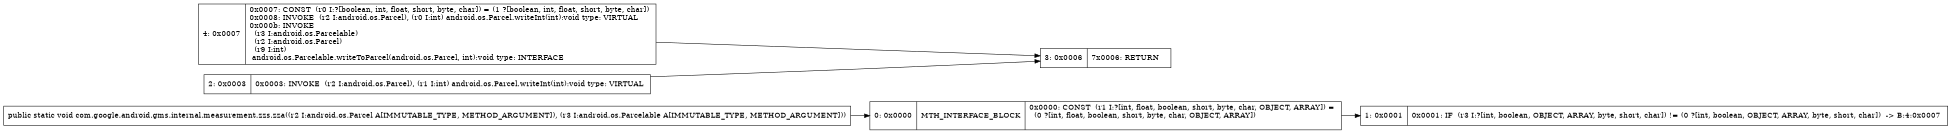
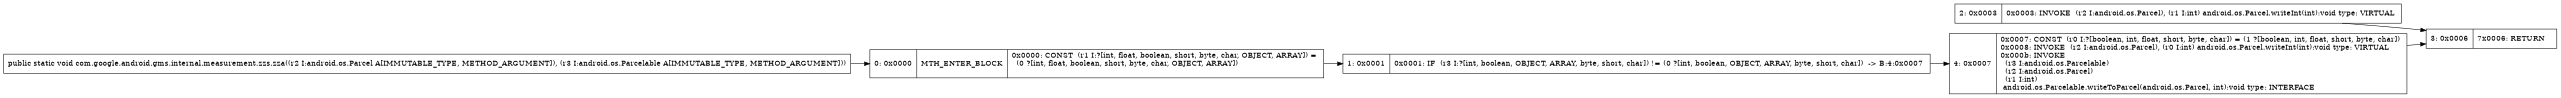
  digraph {
    rankdir=LR
    node [shape=record]
-   n1 [label="{0\:\ 0x0000|MTH_INTERFACE_BLOCK\l|0x0000: CONST  (r1 I:?[int, float, boolean, short, byte, char, OBJECT, ARRAY]) = \l  (0 ?[int, float, boolean, short, byte, char, OBJECT, ARRAY])\l \l}"]
+   n1 [label="{0\:\ 0x0000|MTH_ENTER_BLOCK\l|0x0000: CONST  (r1 I:?[int, float, boolean, short, byte, char, OBJECT, ARRAY]) = \l  (0 ?[int, float, boolean, short, byte, char, OBJECT, ARRAY])\l \l}"]
    n2 [label="{1\:\ 0x0001|0x0001: IF  (r3 I:?[int, boolean, OBJECT, ARRAY, byte, short, char]) != (0 ?[int, boolean, OBJECT, ARRAY, byte, short, char])  \-\> B:4:0x0007 \l}"]
-   n3 [label="{4\:\ 0x0007|0x0007: CONST  (r0 I:?[boolean, int, float, short, byte, char]) = (1 ?[boolean, int, float, short, byte, char]) \l0x0008: INVOKE  (r2 I:android.os.Parcel), (r0 I:int) android.os.Parcel.writeInt(int):void type: VIRTUAL \l0x000b: INVOKE  \l  (r3 I:android.os.Parcelable)\l  (r2 I:android.os.Parcel)\l  (r9 I:int)\l android.os.Parcelable.writeToParcel(android.os.Parcel, int):void type: INTERFACE \l}"]
+   n3 [label="{4\:\ 0x0007|0x0007: CONST  (r0 I:?[boolean, int, float, short, byte, char]) = (1 ?[boolean, int, float, short, byte, char]) \l0x0008: INVOKE  (r2 I:android.os.Parcel), (r0 I:int) android.os.Parcel.writeInt(int):void type: VIRTUAL \l0x000b: INVOKE  \l  (r3 I:android.os.Parcelable)\l  (r2 I:android.os.Parcel)\l  (r1 I:int)\l android.os.Parcelable.writeToParcel(android.os.Parcel, int):void type: INTERFACE \l}"]
    n4 [label="{2\:\ 0x0003|0x0003: INVOKE  (r2 I:android.os.Parcel), (r1 I:int) android.os.Parcel.writeInt(int):void type: VIRTUAL \l}"]
    n5 [label="{3\:\ 0x0006|7x0006: RETURN   \l}"]
    n6 [label="{public static void com.google.android.gms.internal.measurement.zzs.zza((r2 I:android.os.Parcel A[IMMUTABLE_TYPE, METHOD_ARGUMENT]), (r3 I:android.os.Parcelable A[IMMUTABLE_TYPE, METHOD_ARGUMENT])) }"]
    n1 -> n2
+   n2 -> n3
    n3 -> n5
    n4 -> n5
    n6 -> n1
  }
